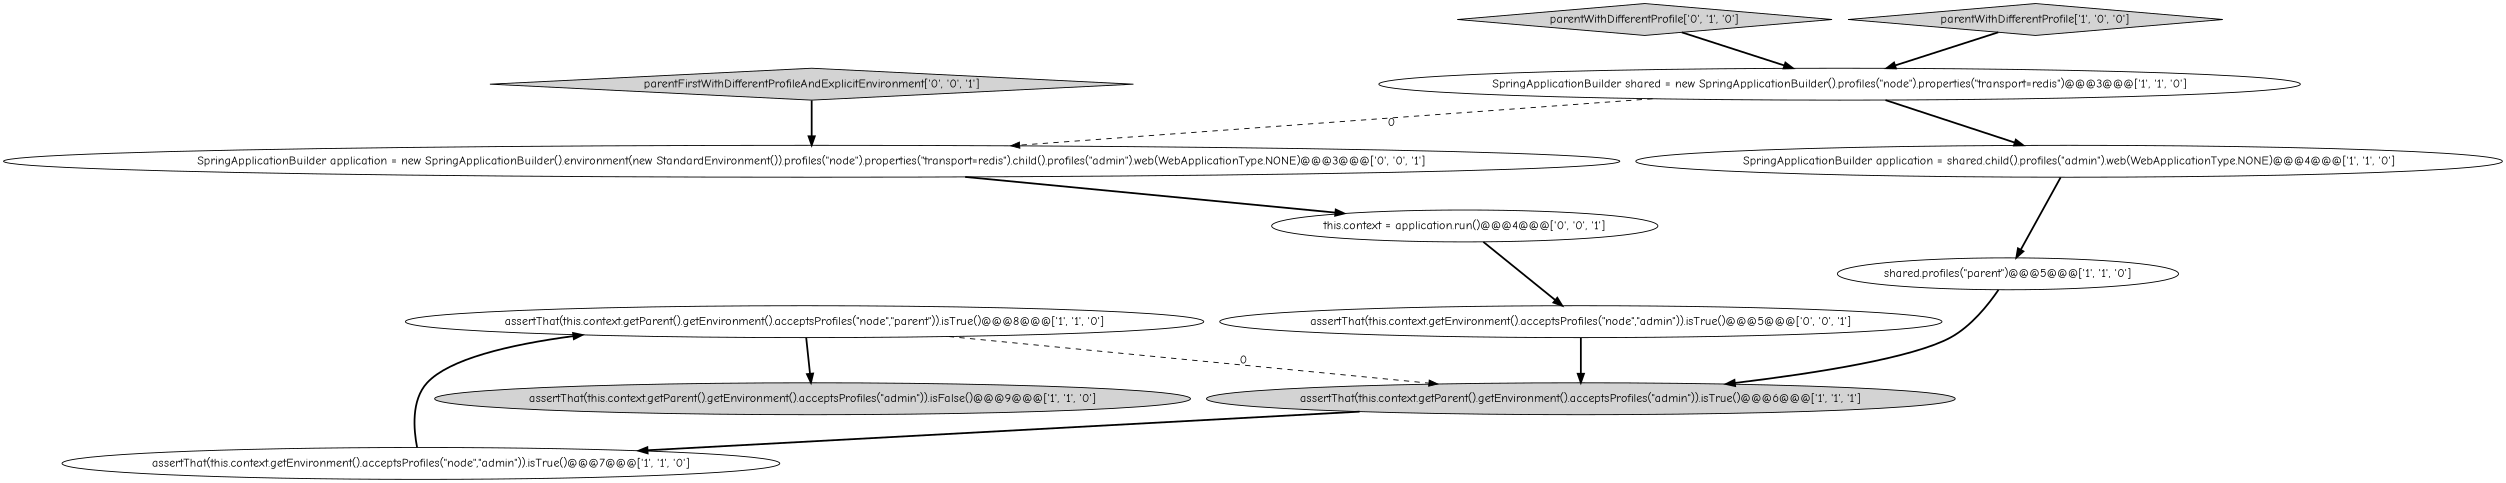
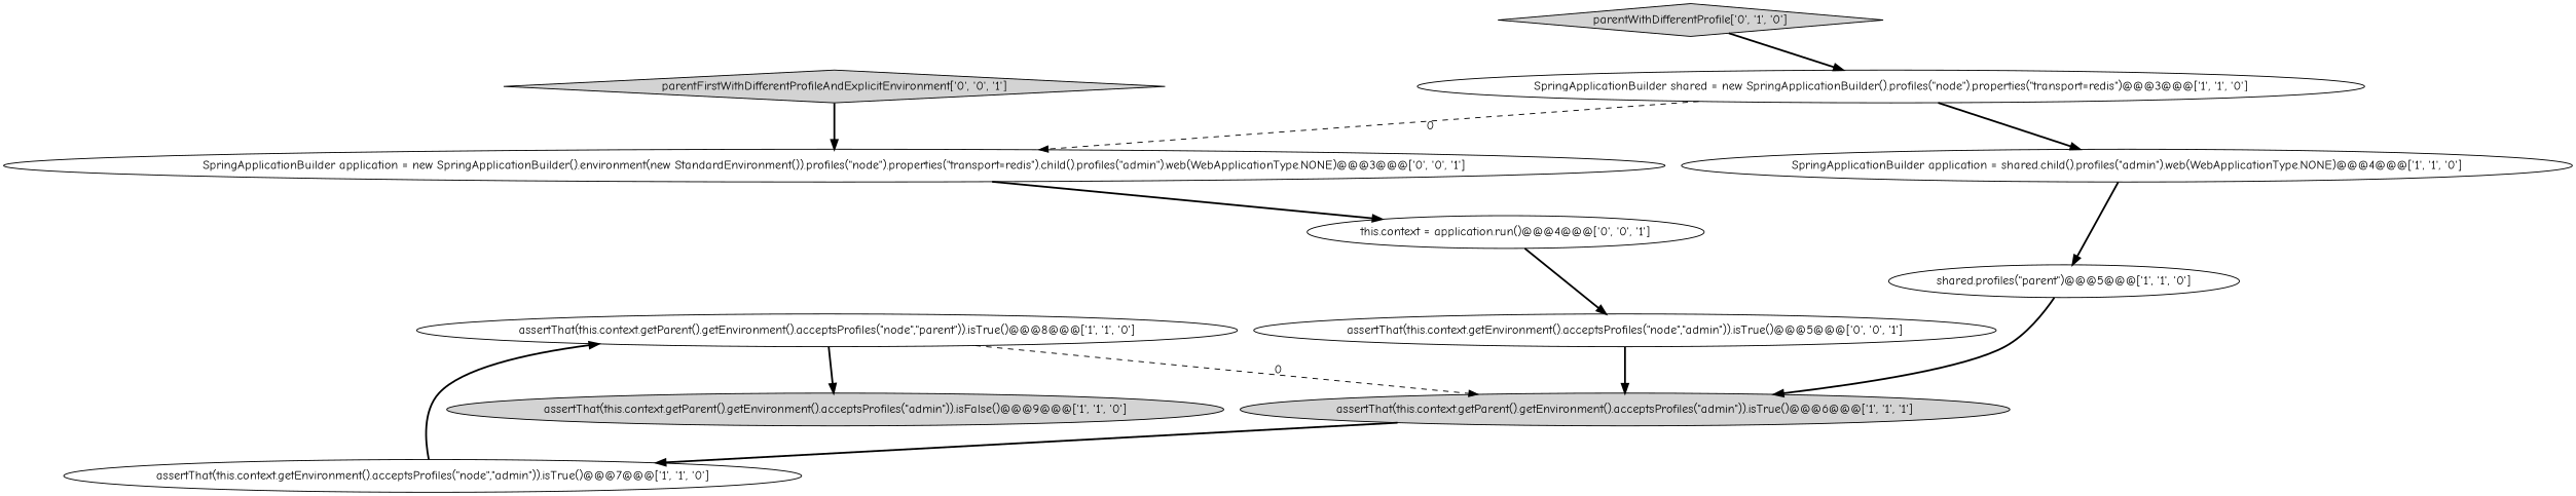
  digraph {
    fontname="Comic Neue"
    node [fillcolor=white shape=ellipse style=filled fontname="Comic Neue"]
    edge [style=bold fontname="Comic Neue"]
    n1 [label="assertThat(this.context.getParent().getEnvironment().acceptsProfiles(\"node\",\"parent\")).isTrue()@@@8@@@['1', '1', '0']"]
    n2 [fillcolor=lightgray label="assertThat(this.context.getParent().getEnvironment().acceptsProfiles(\"admin\")).isFalse()@@@9@@@['1', '1', '0']"]
    n3 [fillcolor=lightgray label="assertThat(this.context.getParent().getEnvironment().acceptsProfiles(\"admin\")).isTrue()@@@6@@@['1', '1', '1']"]
    n4 [label="SpringApplicationBuilder shared = new SpringApplicationBuilder().profiles(\"node\").properties(\"transport=redis\")@@@3@@@['1', '1', '0']"]
    n5 [label="SpringApplicationBuilder application = shared.child().profiles(\"admin\").web(WebApplicationType.NONE)@@@4@@@['1', '1', '0']"]
    n6 [label="SpringApplicationBuilder application = new SpringApplicationBuilder().environment(new StandardEnvironment()).profiles(\"node\").properties(\"transport=redis\").child().profiles(\"admin\").web(WebApplicationType.NONE)@@@3@@@['0', '0', '1']"]
    n7 [label="shared.profiles(\"parent\")@@@5@@@['1', '1', '0']"]
    n8 [label="assertThat(this.context.getEnvironment().acceptsProfiles(\"node\",\"admin\")).isTrue()@@@7@@@['1', '1', '0']"]
    n9 [fillcolor=lightgray label="parentFirstWithDifferentProfileAndExplicitEnvironment['0', '0', '1']" shape=diamond]
    n10 [fillcolor=lightgray label="parentWithDifferentProfile['0', '1', '0']" shape=diamond]
    n11 [label="assertThat(this.context.getEnvironment().acceptsProfiles(\"node\",\"admin\")).isTrue()@@@5@@@['0', '0', '1']"]
-   n12 [fillcolor=lightgray label="parentWithDifferentProfile['1', '0', '0']" shape=diamond]
    n13 [label="this.context = application.run()@@@4@@@['0', '0', '1']"]
    n1 -> n2
    n1 -> n3 [label=0 style=dashed]
    n3 -> n8
    n4 -> n5
    n4 -> n6 [label=0 style=dashed]
    n5 -> n7
    n6 -> n13
    n7 -> n3
    n8 -> n1
    n9 -> n6
    n10 -> n4
    n11 -> n3
-   n12 -> n4
    n13 -> n11
  }
